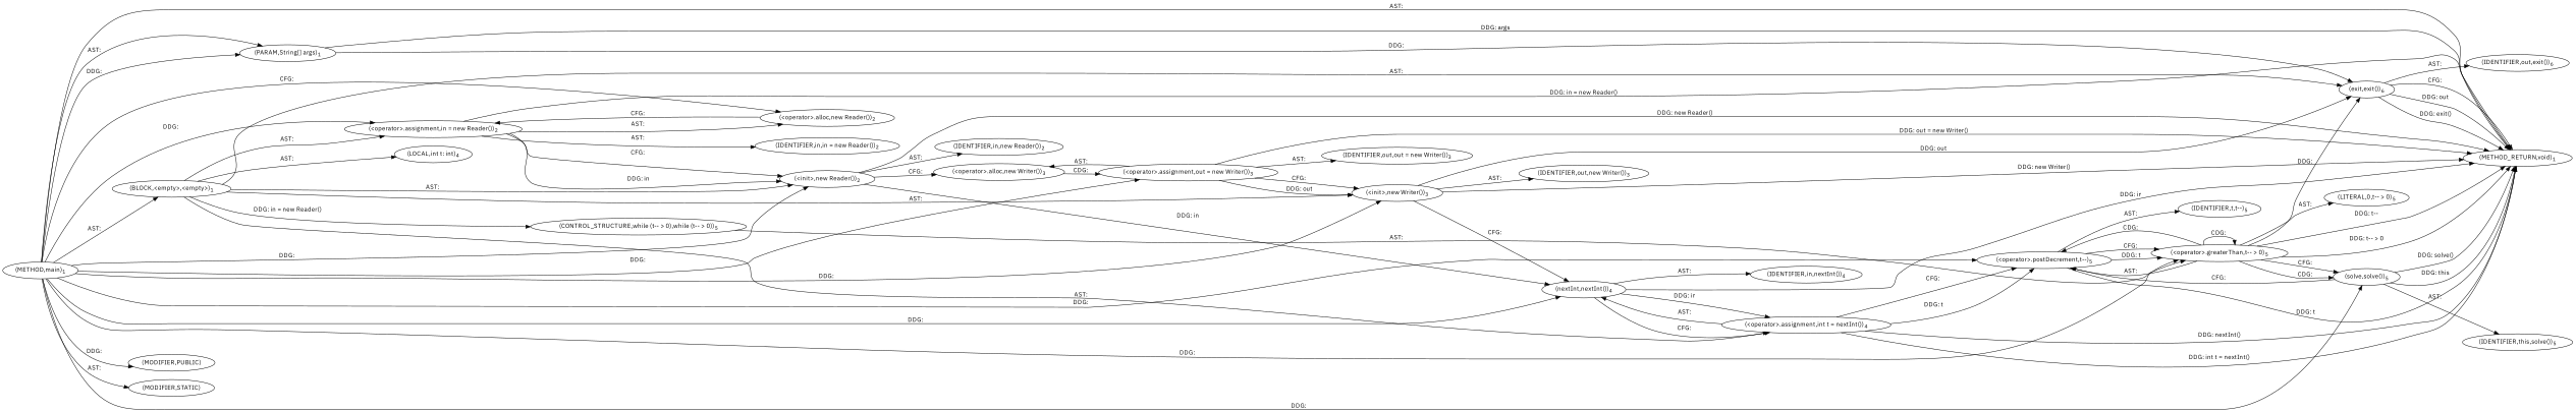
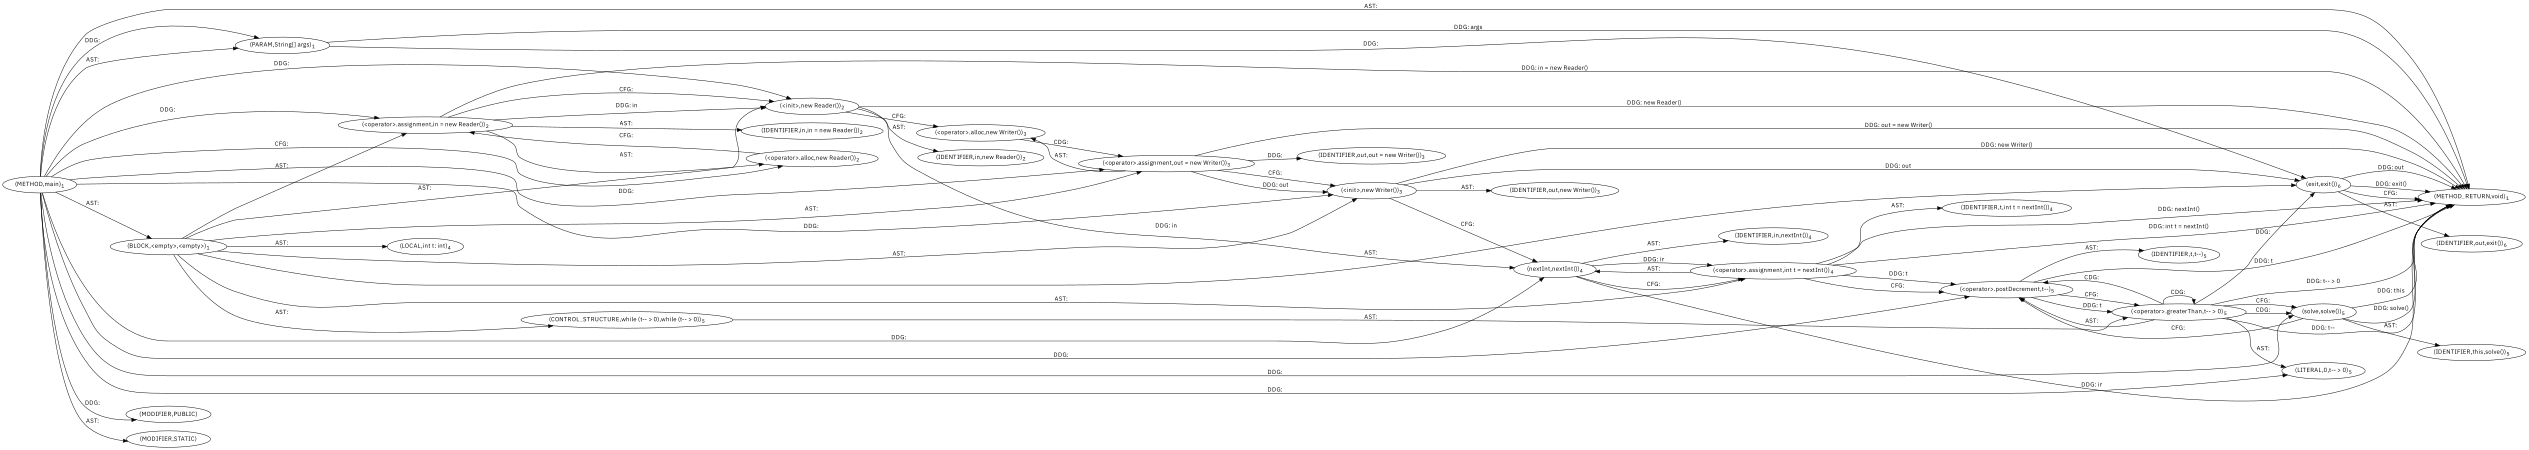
  digraph {
    fontname="IBM Plex Sans"
    rankdir=LR
    node [fontname="IBM Plex Sans"]
    edge [fontname="IBM Plex Sans"]
    n1 [label=<(METHOD,main)<SUB>1</SUB>>]
    n2 [label=<(PARAM,String[] args)<SUB>1</SUB>>]
    n3 [label=<(BLOCK,&lt;empty&gt;,&lt;empty&gt;)<SUB>1</SUB>>]
    n4 [label=<(&lt;operator&gt;.assignment,in = new Reader())<SUB>2</SUB>>]
    n5 [label=<(&lt;operator&gt;.alloc,new Reader())<SUB>2</SUB>>]
    n6 [label=<(&lt;init&gt;,new Reader())<SUB>2</SUB>>]
    n7 [label=<(&lt;operator&gt;.assignment,out = new Writer())<SUB>3</SUB>>]
    n8 [label=<(&lt;init&gt;,new Writer())<SUB>3</SUB>>]
    n9 [label=<(nextInt,nextInt())<SUB>4</SUB>>]
    n10 [label=<(&lt;operator&gt;.greaterThan,t-- &gt; 0)<SUB>5</SUB>>]
    n11 [label=<(&lt;operator&gt;.postDecrement,t--)<SUB>5</SUB>>]
    n12 [label=<(solve,solve())<SUB>5</SUB>>]
    n13 [label=<(MODIFIER,PUBLIC)>]
    n14 [label=<(MODIFIER,STATIC)>]
    n15 [label=<(METHOD_RETURN,void)<SUB>1</SUB>>]
    n16 [label=<(exit,exit())<SUB>6</SUB>>]
    n17 [label=<(LOCAL,int t: int)<SUB>4</SUB>>]
    n18 [label=<(&lt;operator&gt;.assignment,int t = nextInt())<SUB>4</SUB>>]
    n19 [label=<(CONTROL_STRUCTURE,while (t-- &gt; 0),while (t-- &gt; 0))<SUB>5</SUB>>]
    n20 [label=<(IDENTIFIER,in,in = new Reader())<SUB>2</SUB>>]
    n21 [label=<(IDENTIFIER,in,new Reader())<SUB>2</SUB>>]
    n22 [label=<(&lt;operator&gt;.alloc,new Writer())<SUB>3</SUB>>]
    n23 [label=<(IDENTIFIER,out,out = new Writer())<SUB>3</SUB>>]
    n24 [label=<(IDENTIFIER,out,new Writer())<SUB>3</SUB>>]
    n25 [label=<(IDENTIFIER,in,nextInt())<SUB>4</SUB>>]
    n26 [label=<(LITERAL,0,t-- &gt; 0)<SUB>5</SUB>>]
    n27 [label=<(IDENTIFIER,t,t--)<SUB>5</SUB>>]
    n28 [label=<(IDENTIFIER,this,solve())<SUB>5</SUB>>]
    n29 [label=<(IDENTIFIER,out,exit())<SUB>6</SUB>>]
+   n30 [label=<(IDENTIFIER,t,int t = nextInt())<SUB>4</SUB>>]
    n1 -> n2 [label="AST: "]
    n1 -> n2 [label="DDG: "]
    n1 -> n3 [label="AST: "]
    n1 -> n4 [label="DDG: "]
    n1 -> n5 [label="CFG: "]
    n1 -> n6 [label="DDG: "]
    n1 -> n7 [label="DDG: "]
    n1 -> n8 [label="DDG: "]
    n1 -> n9 [label="DDG: "]
-   n1 -> n10 [label="DDG: "]
+   n1 -> n26 [label="DDG: "]
    n1 -> n11 [label="DDG: "]
    n1 -> n12 [label="DDG: "]
    n1 -> n13 [label="DDG: "]
    n1 -> n14 [label="AST: "]
    n1 -> n15 [label="AST: "]
    n2 -> n15 [label="DDG: args"]
    n2 -> n16 [label="DDG: "]
    n3 -> n4 [label="AST: "]
    n3 -> n6 [label="AST: "]
+   n3 -> n7 [label="AST: "]
    n3 -> n8 [label="AST: "]
    n3 -> n16 [label="AST: "]
    n3 -> n17 [label="AST: "]
    n3 -> n18 [label="AST: "]
-   n3 -> n19 [label="DDG: in = new Reader()"]
+   n3 -> n19 [label="AST: "]
    n4 -> n5 [label="AST: "]
    n4 -> n6 [label="CFG: "]
    n4 -> n6 [label="DDG: in"]
    n4 -> n15 [label="DDG: in = new Reader()"]
    n4 -> n20 [label="AST: "]
    n5 -> n4 [label="CFG: "]
    n6 -> n9 [label="DDG: in"]
    n6 -> n15 [label="DDG: new Reader()"]
    n6 -> n21 [label="AST: "]
    n6 -> n22 [label="CFG: "]
    n7 -> n8 [label="CFG: "]
    n7 -> n8 [label="DDG: out"]
    n7 -> n15 [label="DDG: out = new Writer()"]
    n7 -> n22 [label="AST: "]
-   n7 -> n23 [label="AST: "]
+   n7 -> n23 [label="DDG: "]
    n8 -> n9 [label="CFG: "]
    n8 -> n15 [label="DDG: new Writer()"]
    n8 -> n16 [label="DDG: out"]
    n8 -> n24 [label="AST: "]
    n9 -> n15 [label="DDG: in"]
    n9 -> n18 [label="CFG: "]
    n9 -> n18 [label="DDG: in"]
    n9 -> n25 [label="AST: "]
    n10 -> n10 [label="CDG: "]
    n10 -> n11 [label="AST: "]
    n10 -> n11 [label="CDG: "]
    n10 -> n12 [label="CFG: "]
    n10 -> n12 [label="CDG: "]
    n10 -> n15 [label="DDG: t--"]
    n10 -> n15 [label="DDG: t-- &gt; 0"]
    n10 -> n16 [label="DDG: "]
    n10 -> n26 [label="AST: "]
    n11 -> n10 [label="CFG: "]
    n11 -> n10 [label="DDG: t"]
    n11 -> n15 [label="DDG: t"]
    n11 -> n27 [label="AST: "]
    n12 -> n11 [label="CFG: "]
    n12 -> n15 [label="DDG: solve()"]
    n12 -> n15 [label="DDG: this"]
    n12 -> n28 [label="AST: "]
    n16 -> n15 [label="CFG: "]
    n16 -> n15 [label="DDG: out"]
    n16 -> n15 [label="DDG: exit()"]
    n16 -> n29 [label="AST: "]
    n18 -> n9 [label="AST: "]
    n18 -> n11 [label="CFG: "]
    n18 -> n11 [label="DDG: t"]
    n18 -> n15 [label="DDG: nextInt()"]
    n18 -> n15 [label="DDG: int t = nextInt()"]
+   n18 -> n30 [label="AST: "]
    n19 -> n10 [label="AST: "]
    n22 -> n7 [label="CDG: "]
  }
